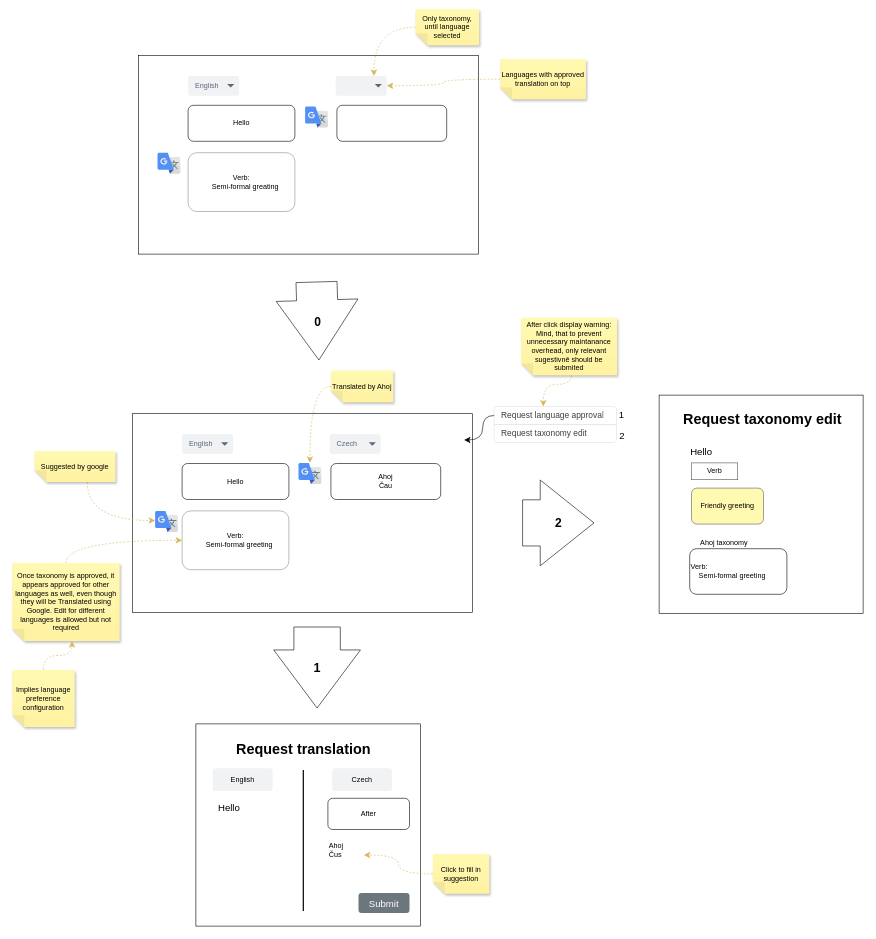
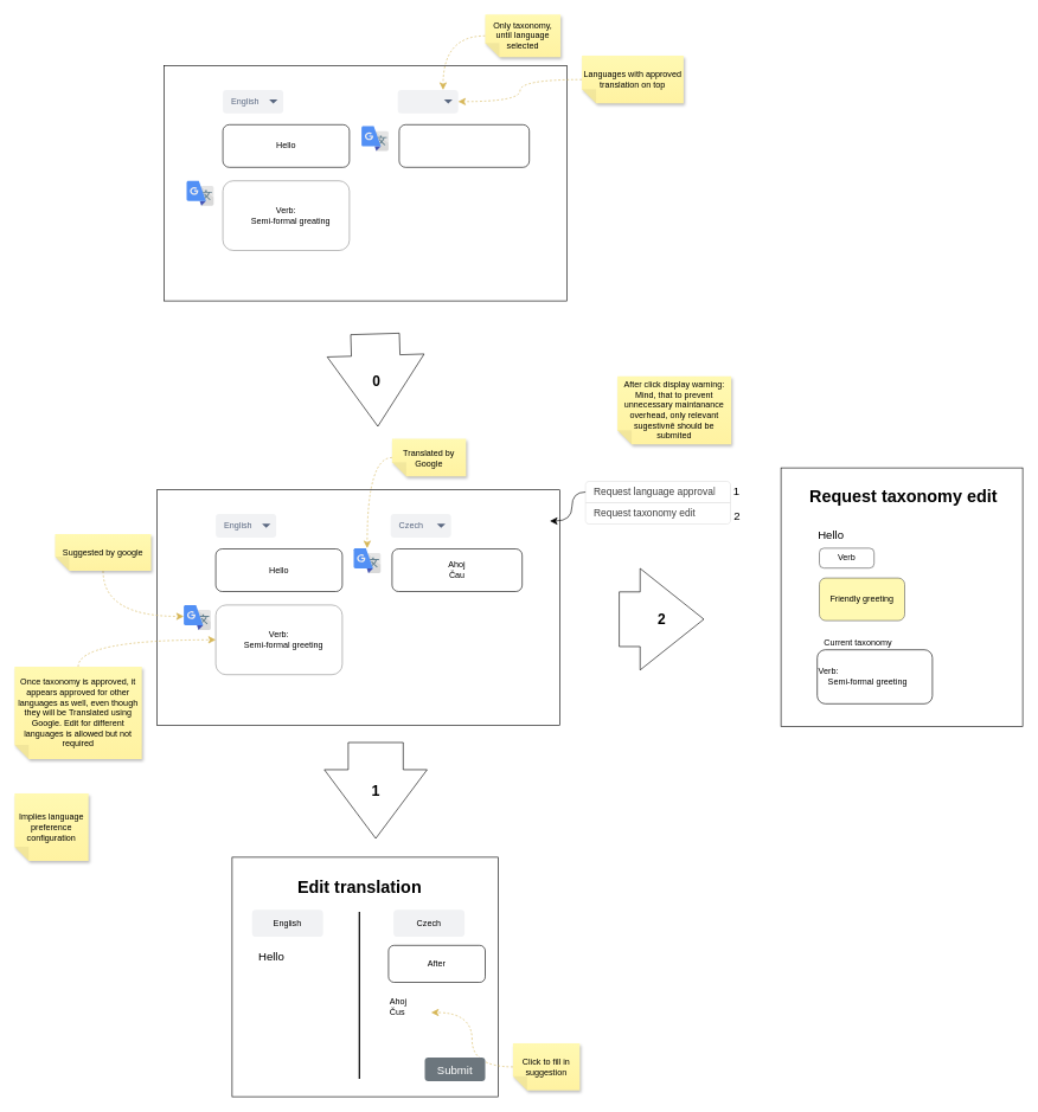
  <mxCell id="0" />
  <mxCell id="1" value="Background" style="locked=1;" parent="0" />
  <mxCell id="2" value="" style="rounded=0;whiteSpace=wrap;html=1;" parent="1" vertex="1"><mxGeometry x="220" y="689" width="567" height="331" as="geometry" /></mxCell>
  <mxCell id="3" value="" style="rounded=0;whiteSpace=wrap;html=1;" parent="1" vertex="1"><mxGeometry x="326" y="1206" width="374" height="337" as="geometry" /></mxCell>
  <mxCell id="4" value="" style="rounded=0;whiteSpace=wrap;html=1;" parent="1" vertex="1"><mxGeometry x="230" y="92" width="567" height="331" as="geometry" /></mxCell>
  <mxCell id="5" value="" style="rounded=0;whiteSpace=wrap;html=1;" parent="1" vertex="1"><mxGeometry x="1098" y="658" width="340" height="364" as="geometry" /></mxCell>
  <mxCell id="6" value="Main" parent="0" />
  <mxCell id="7" style="edgeStyle=orthogonalEdgeStyle;curved=1;rounded=0;orthogonalLoop=1;jettySize=auto;html=1;fontSize=12;startSize=8;endSize=8;fillColor=#fff2cc;strokeColor=#d6b656;dashed=1;" parent="6" source="8" edge="1" target="60"><mxGeometry relative="1" as="geometry"><mxPoint x="516" y="756.333" as="targetPoint" /></mxGeometry></mxCell>
- <mxCell id="8" value="Translated by Ahoj" style="shape=note;whiteSpace=wrap;html=1;backgroundOutline=1;fontColor=#000000;darkOpacity=0.05;fillColor=#FFF9B2;strokeColor=none;fillStyle=solid;direction=west;gradientDirection=north;gradientColor=#FFF2A1;shadow=1;size=20;pointerEvents=1;" parent="6" vertex="1"><mxGeometry x="551" y="617" width="104" height="53" as="geometry" /></mxCell>
+ <mxCell id="8" value="Translated by Google" style="shape=note;whiteSpace=wrap;html=1;backgroundOutline=1;fontColor=#000000;darkOpacity=0.05;fillColor=#FFF9B2;strokeColor=none;fillStyle=solid;direction=west;gradientDirection=north;gradientColor=#FFF2A1;shadow=1;size=20;pointerEvents=1;" parent="6" vertex="1"><mxGeometry x="551" y="617" width="104" height="53" as="geometry" /></mxCell>
  <mxCell id="9" value="English" style="rounded=1;fillColor=#F1F2F4;strokeColor=none;html=1;whiteSpace=wrap;fontColor=#596780;align=left;fontSize=12;spacingLeft=10;sketch=0;" parent="6" vertex="1"><mxGeometry x="303" y="723" width="85" height="33" as="geometry" /></mxCell>
  <mxCell id="10" value="" style="shape=triangle;direction=south;fillColor=#596780;strokeColor=none;html=1;sketch=0;" parent="9" vertex="1"><mxGeometry x="1" y="0.5" width="12" height="6" relative="1" as="geometry"><mxPoint x="-20" y="-3" as="offset" /></mxGeometry></mxCell>
  <mxCell id="11" value="Czech" style="rounded=1;fillColor=#F1F2F4;strokeColor=none;html=1;whiteSpace=wrap;fontColor=#596780;align=left;fontSize=12;spacingLeft=10;sketch=0;" parent="6" vertex="1"><mxGeometry x="549" y="723" width="85" height="33" as="geometry" /></mxCell>
  <mxCell id="12" value="" style="shape=triangle;direction=south;fillColor=#596780;strokeColor=none;html=1;sketch=0;" parent="11" vertex="1"><mxGeometry x="1" y="0.5" width="12" height="6" relative="1" as="geometry"><mxPoint x="-20" y="-3" as="offset" /></mxGeometry></mxCell>
  <mxCell id="13" value="Hello" style="rounded=1;whiteSpace=wrap;html=1;" parent="6" vertex="1"><mxGeometry x="303" y="772" width="178" height="60" as="geometry" /></mxCell>
  <mxCell id="14" value="&lt;span style=&quot;text-align: left;&quot;&gt;Verb:&lt;/span&gt;&lt;div style=&quot;text-align: left;&quot;&gt;&amp;nbsp; &amp;nbsp; Semi-formal greeting&lt;/div&gt;" style="rounded=1;whiteSpace=wrap;html=1;labelBorderColor=none;strokeColor=#8F8F8F;" parent="6" vertex="1"><mxGeometry x="303" y="851" width="178" height="98" as="geometry" /></mxCell>
- <mxCell id="15" value="Request translation" style="text;html=1;align=center;verticalAlign=middle;resizable=0;points=[];autosize=1;strokeColor=none;fillColor=none;fontSize=24;fontStyle=1" parent="6" vertex="1"><mxGeometry x="392.5" y="1228" width="225" height="40" as="geometry" /></mxCell>
+ <mxCell id="15" value="Edit translation" style="text;html=1;align=center;verticalAlign=middle;resizable=0;points=[];autosize=1;strokeColor=none;fillColor=none;fontSize=24;fontStyle=1" parent="6" vertex="1"><mxGeometry x="392.5" y="1228" width="225" height="40" as="geometry" /></mxCell>
  <mxCell id="16" value="Hello" style="text;html=1;align=center;verticalAlign=middle;resizable=0;points=[];autosize=1;strokeColor=none;fillColor=none;fontSize=16;" parent="6" vertex="1"><mxGeometry x="354" y="1330" width="54" height="31" as="geometry" /></mxCell>
  <mxCell id="17" value="English" style="rounded=1;whiteSpace=wrap;html=1;strokeColor=none;fillColor=#F1F2F4;" parent="6" vertex="1"><mxGeometry x="354" y="1280" width="100" height="38" as="geometry" /></mxCell>
  <mxCell id="18" value="" style="line;strokeWidth=2;direction=south;html=1;" parent="6" vertex="1"><mxGeometry x="500" y="1283" width="10" height="235" as="geometry" /></mxCell>
  <mxCell id="19" value="Czech" style="rounded=1;whiteSpace=wrap;html=1;strokeColor=none;fillColor=#F1F2F4;" parent="6" vertex="1"><mxGeometry x="553" y="1280" width="100" height="38" as="geometry" /></mxCell>
  <mxCell id="20" value="" style="group" parent="6" vertex="1" connectable="0"><mxGeometry x="546" y="1330" width="136" height="52" as="geometry" /></mxCell>
  <mxCell id="21" value="After" style="rounded=1;whiteSpace=wrap;html=1;" parent="20" vertex="1"><mxGeometry width="136" height="52" as="geometry" /></mxCell>
  <mxCell id="22" value="Ahoj&lt;div&gt;Čus&lt;/div&gt;" style="text;html=1;align=left;verticalAlign=middle;whiteSpace=wrap;rounded=0;" parent="6" vertex="1"><mxGeometry x="546" y="1402" width="60" height="30" as="geometry" /></mxCell>
  <mxCell id="23" style="edgeStyle=orthogonalEdgeStyle;curved=1;rounded=0;orthogonalLoop=1;jettySize=auto;html=1;entryX=1;entryY=0.75;entryDx=0;entryDy=0;fontSize=12;startSize=8;endSize=8;fillColor=#fff2cc;strokeColor=#d6b656;dashed=1;" parent="6" source="24" target="22" edge="1"><mxGeometry relative="1" as="geometry" /></mxCell>
- <mxCell id="24" value="Click to fill in suggestion" style="shape=note;whiteSpace=wrap;html=1;backgroundOutline=1;fontColor=#000000;darkOpacity=0.05;fillColor=#FFF9B2;strokeColor=none;fillStyle=solid;direction=west;gradientDirection=north;gradientColor=#FFF2A1;shadow=1;size=20;pointerEvents=1;" parent="6" vertex="1"><mxGeometry x="721" y="1423" width="94" height="66" as="geometry" /></mxCell>
+ <mxCell id="24" value="Click to fill in suggestion" style="shape=note;whiteSpace=wrap;html=1;backgroundOutline=1;fontColor=#000000;darkOpacity=0.05;fillColor=#FFF9B2;strokeColor=none;fillStyle=solid;direction=west;gradientDirection=north;gradientColor=#FFF2A1;shadow=1;size=20;pointerEvents=1;" parent="6" vertex="1"><mxGeometry x="721" y="1468" width="94" height="66" as="geometry" /></mxCell>
  <mxCell id="25" value="Submit" style="html=1;shadow=0;dashed=0;shape=mxgraph.bootstrap.rrect;rSize=5;strokeColor=none;strokeWidth=1;fillColor=#6C767D;fontColor=#FFFFFF;whiteSpace=wrap;align=center;verticalAlign=middle;spacingLeft=0;fontStyle=0;fontSize=16;spacing=5;fontFamily=Helvetica;" parent="6" vertex="1"><mxGeometry x="597" y="1488" width="85" height="33" as="geometry" /></mxCell>
  <mxCell id="26" value="Ahoj&lt;div&gt;Čau&lt;/div&gt;" style="rounded=1;whiteSpace=wrap;html=1;" parent="6" vertex="1"><mxGeometry x="551" y="772" width="183" height="60" as="geometry" /></mxCell>
  <mxCell id="27" value="" style="shape=image;html=1;verticalAlign=top;verticalLabelPosition=bottom;labelBackgroundColor=#ffffff;imageAspect=0;aspect=fixed;image=https://cdn3.iconfinder.com/data/icons/minimalisticons/28/burger-menu-1-128.png" parent="6" vertex="1"><mxGeometry x="734" y="723" width="39" height="39" as="geometry" /></mxCell>
  <mxCell id="28" value="" style="swimlane;fontStyle=0;childLayout=stackLayout;horizontal=1;startSize=0;horizontalStack=0;resizeParent=1;resizeParentMax=0;resizeLast=0;collapsible=0;marginBottom=0;whiteSpace=wrap;html=1;strokeColor=none;fillColor=none;" parent="6" vertex="1"><mxGeometry x="823" y="677" width="204" height="60" as="geometry" /></mxCell>
  <mxCell id="29" value="&lt;span style=&quot;caret-color: rgb(63, 63, 63); color: rgb(63, 63, 63); font-size: 14px;&quot;&gt;Request language approval&lt;/span&gt;" style="text;strokeColor=#DFDFDF;fillColor=#FFFFFF;align=left;verticalAlign=middle;spacingLeft=10;spacingRight=10;overflow=hidden;points=[[0,0.5],[1,0.5]];portConstraint=eastwest;rotatable=0;whiteSpace=wrap;html=1;shape=mxgraph.bootstrap.topButton;rSize=5;fontColor=#333333;" parent="28" vertex="1"><mxGeometry width="204" height="30" as="geometry" /></mxCell>
  <mxCell id="30" value="&lt;span style=&quot;caret-color: rgb(63, 63, 63); color: rgb(63, 63, 63); font-size: 14px;&quot;&gt;Request taxonomy edit&lt;/span&gt;" style="text;strokeColor=#DFDFDF;fillColor=#FFFFFF;align=left;verticalAlign=middle;spacingLeft=10;spacingRight=10;overflow=hidden;points=[[0,0.5],[1,0.5]];portConstraint=eastwest;rotatable=0;whiteSpace=wrap;html=1;shape=mxgraph.bootstrap.bottomButton;rSize=5;fontColor=#333333;" parent="28" vertex="1"><mxGeometry y="30" width="204" height="30" as="geometry" /></mxCell>
  <mxCell id="31" style="edgeStyle=orthogonalEdgeStyle;curved=1;rounded=0;orthogonalLoop=1;jettySize=auto;html=1;entryX=1;entryY=0.25;entryDx=0;entryDy=0;fontSize=12;startSize=8;endSize=8;exitX=0;exitY=0.5;exitDx=0;exitDy=0;" parent="6" source="29" target="27" edge="1"><mxGeometry relative="1" as="geometry"><Array as="points"><mxPoint x="804" y="692" /><mxPoint x="804" y="733" /></Array></mxGeometry></mxCell>
- <mxCell id="32" style="edgeStyle=orthogonalEdgeStyle;curved=1;rounded=0;orthogonalLoop=1;jettySize=auto;html=1;fontSize=12;startSize=8;endSize=8;dashed=1;fillColor=#fff2cc;strokeColor=#d6b656;" parent="6" source="33" target="29" edge="1"><mxGeometry relative="1" as="geometry"><mxPoint x="905" y="676" as="targetPoint" /><Array as="points"><mxPoint x="952" y="640" /><mxPoint x="905" y="640" /></Array></mxGeometry></mxCell>
  <mxCell id="33" value="After click display warning: Mind, that to prevent unnecessary maintanance overhead, only relevant sugestivně should be submited" style="shape=note;whiteSpace=wrap;html=1;backgroundOutline=1;fontColor=#000000;darkOpacity=0.05;fillColor=#FFF9B2;strokeColor=none;fillStyle=solid;direction=west;gradientDirection=north;gradientColor=#FFF2A1;shadow=1;size=20;pointerEvents=1;" parent="6" vertex="1"><mxGeometry x="868" y="529" width="160" height="96" as="geometry" /></mxCell>
  <mxCell id="34" style="edgeStyle=orthogonalEdgeStyle;curved=1;rounded=0;orthogonalLoop=1;jettySize=auto;html=1;fontSize=12;startSize=8;endSize=8;dashed=1;fillColor=#fff2cc;strokeColor=#d6b656;" parent="6" source="35" target="59" edge="1"><mxGeometry relative="1" as="geometry"><Array as="points"><mxPoint x="145" y="867" /></Array><mxPoint x="258" y="867" as="targetPoint" /></mxGeometry></mxCell>
- <mxCell id="35" value="Suggested by google" style="shape=note;whiteSpace=wrap;html=1;backgroundOutline=1;fontColor=#000000;darkOpacity=0.05;fillColor=#FFF9B2;strokeColor=none;fillStyle=solid;direction=west;gradientDirection=north;gradientColor=#FFF2A1;shadow=1;size=20;pointerEvents=1;" parent="6" vertex="1"><mxGeometry x="57" y="751" width="135" height="52" as="geometry" /></mxCell>
+ <mxCell id="35" value="Suggested by google" style="shape=note;whiteSpace=wrap;html=1;backgroundOutline=1;fontColor=#000000;darkOpacity=0.05;fillColor=#FFF9B2;strokeColor=none;fillStyle=solid;direction=west;gradientDirection=north;gradientColor=#FFF2A1;shadow=1;size=20;pointerEvents=1;" parent="6" vertex="1"><mxGeometry x="77" y="751" width="135" height="52" as="geometry" /></mxCell>
  <mxCell id="36" value="English" style="rounded=1;fillColor=#F1F2F4;strokeColor=none;html=1;whiteSpace=wrap;fontColor=#596780;align=left;fontSize=12;spacingLeft=10;sketch=0;" parent="6" vertex="1"><mxGeometry x="313" y="126" width="85" height="33" as="geometry" /></mxCell>
  <mxCell id="37" value="" style="shape=triangle;direction=south;fillColor=#596780;strokeColor=none;html=1;sketch=0;" parent="36" vertex="1"><mxGeometry x="1" y="0.5" width="12" height="6" relative="1" as="geometry"><mxPoint x="-20" y="-3" as="offset" /></mxGeometry></mxCell>
  <mxCell id="38" value="" style="rounded=1;fillColor=#F1F2F4;strokeColor=none;html=1;whiteSpace=wrap;fontColor=#596780;align=left;fontSize=12;spacingLeft=10;sketch=0;" parent="6" vertex="1"><mxGeometry x="559" y="126" width="85" height="33" as="geometry" /></mxCell>
  <mxCell id="39" value="" style="shape=triangle;direction=south;fillColor=#596780;strokeColor=none;html=1;sketch=0;" parent="38" vertex="1"><mxGeometry x="1" y="0.5" width="12" height="6" relative="1" as="geometry"><mxPoint x="-20" y="-3" as="offset" /></mxGeometry></mxCell>
  <mxCell id="40" value="Hello" style="rounded=1;whiteSpace=wrap;html=1;" parent="6" vertex="1"><mxGeometry x="313" y="175" width="178" height="60" as="geometry" /></mxCell>
  <mxCell id="41" value="&lt;span style=&quot;text-align: left;&quot;&gt;Verb:&lt;/span&gt;&lt;div style=&quot;text-align: left;&quot;&gt;&amp;nbsp; &amp;nbsp; Semi-formal greating&lt;/div&gt;" style="rounded=1;whiteSpace=wrap;html=1;labelBorderColor=none;strokeColor=#8F8F8F;" parent="6" vertex="1"><mxGeometry x="313" y="254" width="178" height="98" as="geometry" /></mxCell>
  <mxCell id="42" value="" style="rounded=1;whiteSpace=wrap;html=1;" parent="6" vertex="1"><mxGeometry x="561" y="175" width="183" height="60" as="geometry" /></mxCell>
  <mxCell id="43" value="" style="shape=image;html=1;verticalAlign=top;verticalLabelPosition=bottom;labelBackgroundColor=#ffffff;imageAspect=0;aspect=fixed;image=https://cdn3.iconfinder.com/data/icons/minimalisticons/28/burger-menu-1-128.png" parent="6" vertex="1"><mxGeometry x="744" y="126" width="39" height="39" as="geometry" /></mxCell>
  <mxCell id="44" style="edgeStyle=orthogonalEdgeStyle;curved=1;rounded=0;orthogonalLoop=1;jettySize=auto;html=1;entryX=0.75;entryY=0;entryDx=0;entryDy=0;fontSize=12;startSize=8;endSize=8;dashed=1;fillColor=#fff2cc;strokeColor=#d6b656;" parent="6" source="45" target="38" edge="1"><mxGeometry relative="1" as="geometry" /></mxCell>
- <mxCell id="45" value="Only taxonomy, until language selected" style="shape=note;whiteSpace=wrap;html=1;backgroundOutline=1;fontColor=#000000;darkOpacity=0.05;fillColor=#FFF9B2;strokeColor=none;fillStyle=solid;direction=west;gradientDirection=north;gradientColor=#FFF2A1;shadow=1;size=20;pointerEvents=1;" parent="6" vertex="1"><mxGeometry x="692" y="15" width="106" height="60" as="geometry" /></mxCell>
+ <mxCell id="45" value="Only taxonomy, until language selected" style="shape=note;whiteSpace=wrap;html=1;backgroundOutline=1;fontColor=#000000;darkOpacity=0.05;fillColor=#FFF9B2;strokeColor=none;fillStyle=solid;direction=west;gradientDirection=north;gradientColor=#FFF2A1;shadow=1;size=20;pointerEvents=1;" parent="6" vertex="1"><mxGeometry x="682" y="20" width="106" height="60" as="geometry" /></mxCell>
  <mxCell id="46" style="edgeStyle=orthogonalEdgeStyle;curved=1;rounded=0;orthogonalLoop=1;jettySize=auto;html=1;entryX=1;entryY=0.5;entryDx=0;entryDy=0;fontSize=12;startSize=8;endSize=8;dashed=1;fillColor=#fff2cc;strokeColor=#d6b656;" parent="6" source="47" target="38" edge="1"><mxGeometry relative="1" as="geometry" /></mxCell>
- <mxCell id="47" value="Languages with approved translation on top" style="shape=note;whiteSpace=wrap;html=1;backgroundOutline=1;fontColor=#000000;darkOpacity=0.05;fillColor=#FFF9B2;strokeColor=none;fillStyle=solid;direction=west;gradientDirection=north;gradientColor=#FFF2A1;shadow=1;size=20;pointerEvents=1;" parent="6" vertex="1"><mxGeometry x="833" y="98" width="143" height="67" as="geometry" /></mxCell>
+ <mxCell id="47" value="Languages with approved translation on top" style="shape=note;whiteSpace=wrap;html=1;backgroundOutline=1;fontColor=#000000;darkOpacity=0.05;fillColor=#FFF9B2;strokeColor=none;fillStyle=solid;direction=west;gradientDirection=north;gradientColor=#FFF2A1;shadow=1;size=20;pointerEvents=1;" parent="6" vertex="1"><mxGeometry x="818" y="78" width="143" height="67" as="geometry" /></mxCell>
  <mxCell id="48" style="edgeStyle=orthogonalEdgeStyle;curved=1;rounded=0;orthogonalLoop=1;jettySize=auto;html=1;fontSize=12;startSize=8;endSize=8;dashed=1;fillColor=#fff2cc;strokeColor=#d6b656;" parent="6" source="49" target="14" edge="1"><mxGeometry relative="1" as="geometry"><Array as="points"><mxPoint x="109" y="900" /></Array></mxGeometry></mxCell>
  <mxCell id="49" value="Once taxonomy is approved, it appears approved for other languages as well, even though they will be Translated using Google. Edit for different languages is allowed but not required" style="shape=note;whiteSpace=wrap;html=1;backgroundOutline=1;fontColor=#000000;darkOpacity=0.05;fillColor=#FFF9B2;strokeColor=none;fillStyle=solid;direction=west;gradientDirection=north;gradientColor=#FFF2A1;shadow=1;size=20;pointerEvents=1;" parent="6" vertex="1"><mxGeometry x="20" y="938" width="179" height="130" as="geometry" /></mxCell>
  <mxCell id="50" value="Implies language preference configuration" style="shape=note;whiteSpace=wrap;html=1;backgroundOutline=1;fontColor=#000000;darkOpacity=0.05;fillColor=#FFF9B2;strokeColor=none;fillStyle=solid;direction=west;gradientDirection=north;gradientColor=#FFF2A1;shadow=1;size=20;pointerEvents=1;" parent="6" vertex="1"><mxGeometry x="20" y="1116" width="104" height="95" as="geometry" /></mxCell>
- <mxCell id="51" style="edgeStyle=orthogonalEdgeStyle;curved=1;rounded=0;orthogonalLoop=1;jettySize=auto;html=1;entryX=0;entryY=0;entryDx=79.5;entryDy=0;entryPerimeter=0;fontSize=12;startSize=8;endSize=8;dashed=1;fillColor=#fff2cc;strokeColor=#d6b656;" parent="6" source="50" target="49" edge="1"><mxGeometry relative="1" as="geometry" /></mxCell>
  <mxCell id="52" value="2" style="shape=flexArrow;endArrow=classic;html=1;rounded=0;fontSize=20;startSize=8;endSize=29.538;curved=1;width=76.923;endWidth=65;fontStyle=1" parent="6" edge="1"><mxGeometry width="50" height="50" relative="1" as="geometry"><mxPoint x="870" y="871" as="sourcePoint" /><mxPoint x="990" y="871" as="targetPoint" /></mxGeometry></mxCell>
  <mxCell id="53" value="Request taxonomy edit" style="text;html=1;align=center;verticalAlign=middle;resizable=0;points=[];autosize=1;strokeColor=none;fillColor=none;fontSize=24;fontStyle=1" parent="6" vertex="1"><mxGeometry x="1138" y="679" width="263" height="40" as="geometry" /></mxCell>
  <mxCell id="54" value="Hello" style="text;html=1;align=center;verticalAlign=middle;resizable=0;points=[];autosize=1;strokeColor=none;fillColor=none;fontSize=16;" parent="6" vertex="1"><mxGeometry x="1141" y="736" width="54" height="31" as="geometry" /></mxCell>
  <mxCell id="55" value="Friendly greeting" style="rounded=1;whiteSpace=wrap;html=1;strokeColor=#5E5E5E;fillColor=#fff9b2;" parent="6" vertex="1"><mxGeometry x="1152" y="813" width="120" height="60" as="geometry" /></mxCell>
- <mxCell id="56" value="Verb" style="whiteSpace=wrap;html=1;strokeColor=#545454;fontColor=#000000;arcSize=23;rounded=0;" parent="6" vertex="1"><mxGeometry x="1152" y="771" width="77" height="28" as="geometry" /></mxCell>
- <mxCell id="57" value="Ahoj taxonomy" style="text;html=1;align=center;verticalAlign=middle;whiteSpace=wrap;rounded=0;" parent="6" vertex="1"><mxGeometry x="1149" y="890" width="115" height="30" as="geometry" /></mxCell>
+ <mxCell id="56" value="Verb" style="rounded=1;whiteSpace=wrap;html=1;strokeColor=#545454;fontColor=#000000;arcSize=23;" parent="6" vertex="1"><mxGeometry x="1152" y="771" width="77" height="28" as="geometry" /></mxCell>
+ <mxCell id="57" value="Current taxonomy" style="text;html=1;align=center;verticalAlign=middle;whiteSpace=wrap;rounded=0;" parent="6" vertex="1"><mxGeometry x="1149" y="890" width="115" height="30" as="geometry" /></mxCell>
  <mxCell id="58" value="Verb:&lt;div&gt;&amp;nbsp; &amp;nbsp; Semi-formal greeting&lt;/div&gt;" style="rounded=1;whiteSpace=wrap;html=1;align=left;" parent="6" vertex="1"><mxGeometry x="1149" y="914" width="162" height="76" as="geometry" /></mxCell>
  <mxCell id="59" value="" style="dashed=0;outlineConnect=0;html=1;align=center;labelPosition=center;verticalLabelPosition=bottom;verticalAlign=top;shape=mxgraph.weblogos.translate" vertex="1" parent="6"><mxGeometry x="258" y="851" width="38" height="35" as="geometry" /></mxCell>
  <mxCell id="60" value="" style="dashed=0;outlineConnect=0;html=1;align=center;labelPosition=center;verticalLabelPosition=bottom;verticalAlign=top;shape=mxgraph.weblogos.translate" vertex="1" parent="6"><mxGeometry x="497" y="771" width="38" height="35" as="geometry" /></mxCell>
  <mxCell id="61" value="" style="dashed=0;outlineConnect=0;html=1;align=center;labelPosition=center;verticalLabelPosition=bottom;verticalAlign=top;shape=mxgraph.weblogos.translate" vertex="1" parent="6"><mxGeometry x="262" y="254" width="38" height="35" as="geometry" /></mxCell>
  <mxCell id="62" value="" style="dashed=0;outlineConnect=0;html=1;align=center;labelPosition=center;verticalLabelPosition=bottom;verticalAlign=top;shape=mxgraph.weblogos.translate" vertex="1" parent="6"><mxGeometry x="508" y="177" width="38" height="35" as="geometry" /></mxCell>
  <mxCell id="63" value="Guide" style="" parent="0" />
  <mxCell id="64" value="" style="group" parent="63" vertex="1" connectable="0"><mxGeometry x="1015" y="675" width="33" height="39" as="geometry" /></mxCell>
  <mxCell id="65" value="" style="shape=image;html=1;verticalAlign=top;verticalLabelPosition=bottom;labelBackgroundColor=#ffffff;imageAspect=0;aspect=fixed;image=https://cdn2.iconfinder.com/data/icons/boxicons-regular-vol-3/24/bx-pointer-128.png" parent="64" vertex="1"><mxGeometry y="11" width="28" height="28" as="geometry" /></mxCell>
  <mxCell id="66" value="1" style="text;html=1;align=center;verticalAlign=middle;resizable=0;points=[];autosize=1;strokeColor=none;fillColor=none;fontSize=16;" parent="64" vertex="1"><mxGeometry x="6" width="27" height="31" as="geometry" /></mxCell>
  <mxCell id="67" value="" style="group" parent="63" vertex="1" connectable="0"><mxGeometry x="1016" y="710" width="34" height="39" as="geometry" /></mxCell>
  <mxCell id="68" value="" style="shape=image;html=1;verticalAlign=top;verticalLabelPosition=bottom;labelBackgroundColor=#ffffff;imageAspect=0;aspect=fixed;image=https://cdn2.iconfinder.com/data/icons/boxicons-regular-vol-3/24/bx-pointer-128.png" parent="67" vertex="1"><mxGeometry y="11" width="28" height="28" as="geometry" /></mxCell>
  <mxCell id="69" value="2" style="text;html=1;align=center;verticalAlign=middle;resizable=0;points=[];autosize=1;strokeColor=none;fillColor=none;fontSize=16;" parent="67" vertex="1"><mxGeometry x="6" width="27" height="31" as="geometry" /></mxCell>
  <mxCell id="70" value="1" style="shape=flexArrow;endArrow=classic;html=1;rounded=0;fontSize=21;startSize=8;endSize=31.92;curved=1;endWidth=66.222;width=77.333;fontStyle=1;fontFamily=Helvetica;" parent="63" edge="1"><mxGeometry width="50" height="50" relative="1" as="geometry"><mxPoint x="528" y="1044" as="sourcePoint" /><mxPoint x="528" y="1180" as="targetPoint" /></mxGeometry></mxCell>
  <mxCell id="71" value="0" style="shape=flexArrow;endArrow=classic;html=1;rounded=0;fontSize=20;startSize=8;endSize=32.905;curved=1;endWidth=66.925;width=68.421;fontStyle=1" parent="63" edge="1"><mxGeometry width="50" height="50" relative="1" as="geometry"><mxPoint x="527" y="469" as="sourcePoint" /><mxPoint x="531" y="600" as="targetPoint" /></mxGeometry></mxCell>
